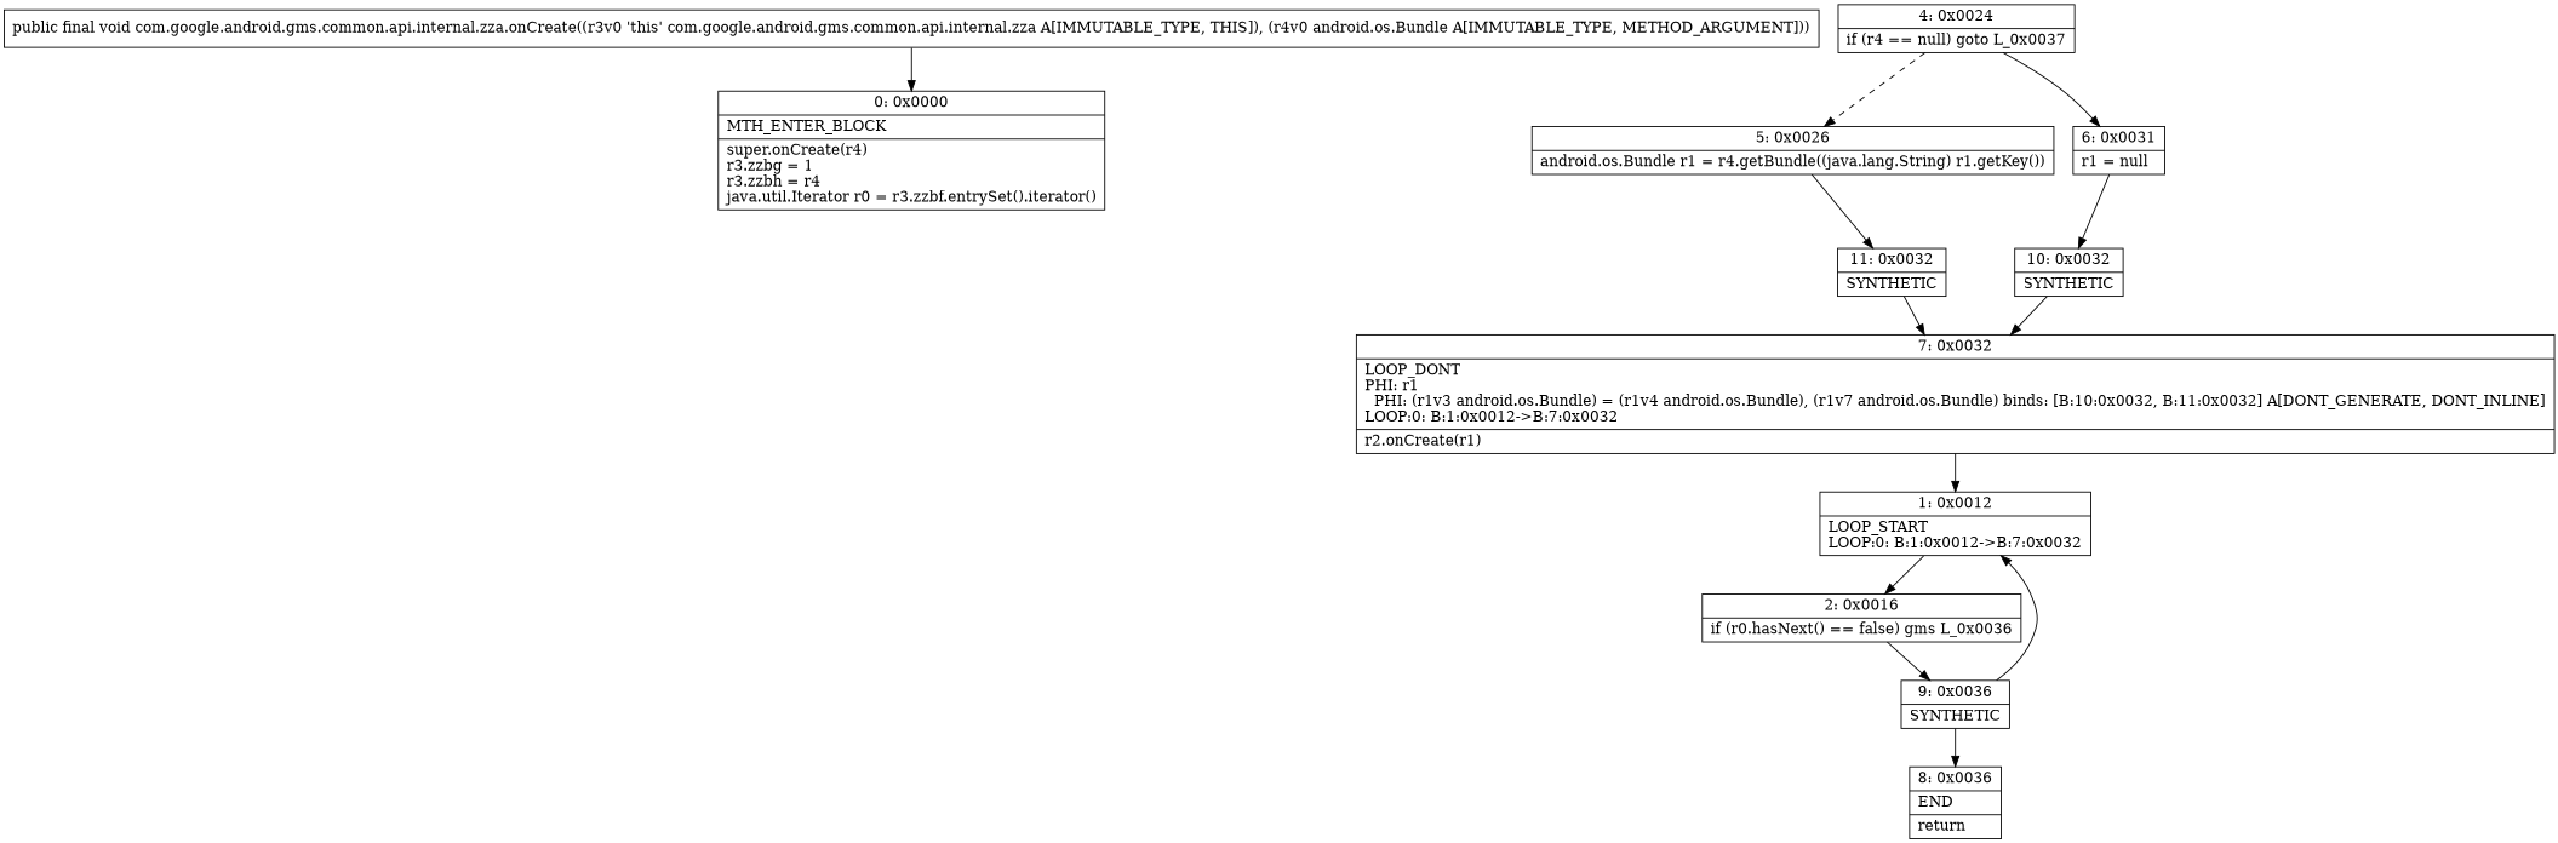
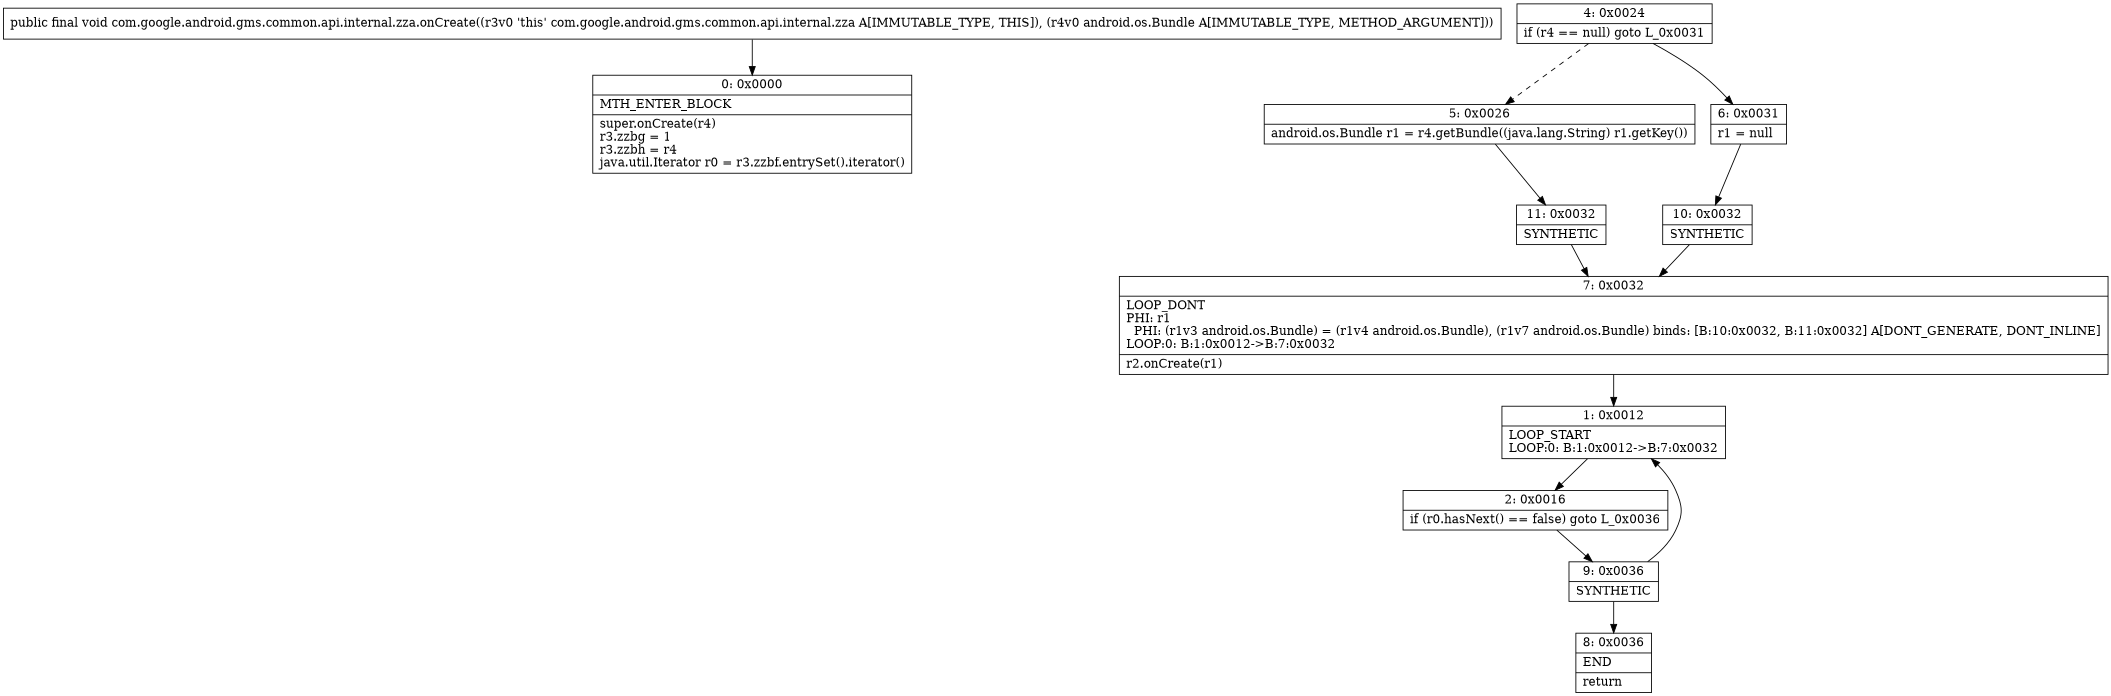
  digraph {
    node [shape=record]
    n1 [label="{0\:\ 0x0000|MTH_ENTER_BLOCK\l|super.onCreate(r4)\lr3.zzbg = 1\lr3.zzbh = r4\ljava.util.Iterator r0 = r3.zzbf.entrySet().iterator()\l}"]
    n2 [label="{1\:\ 0x0012|LOOP_START\lLOOP:0: B:1:0x0012\-\>B:7:0x0032\l}"]
-   n3 [label="{2\:\ 0x0016|if (r0.hasNext() == false) gms L_0x0036\l}"]
+   n3 [label="{2\:\ 0x0016|if (r0.hasNext() == false) goto L_0x0036\l}"]
    n4 [label="{9\:\ 0x0036|SYNTHETIC\l}"]
    n5 [label="{8\:\ 0x0036|END\l|return\l}"]
-   n6 [label="{4\:\ 0x0024|if (r4 == null) goto L_0x0037\l}"]
+   n6 [label="{4\:\ 0x0024|if (r4 == null) goto L_0x0031\l}"]
    n7 [label="{5\:\ 0x0026|android.os.Bundle r1 = r4.getBundle((java.lang.String) r1.getKey())\l}"]
    n8 [label="{6\:\ 0x0031|r1 = null\l}"]
    n9 [label="{11\:\ 0x0032|SYNTHETIC\l}"]
    n10 [label="{10\:\ 0x0032|SYNTHETIC\l}"]
    n11 [label="{7\:\ 0x0032|LOOP_DONT\lPHI: r1 \l  PHI: (r1v3 android.os.Bundle) = (r1v4 android.os.Bundle), (r1v7 android.os.Bundle) binds: [B:10:0x0032, B:11:0x0032] A[DONT_GENERATE, DONT_INLINE]\lLOOP:0: B:1:0x0012\-\>B:7:0x0032\l|r2.onCreate(r1)\l}"]
    n12 [label="{public final void com.google.android.gms.common.api.internal.zza.onCreate((r3v0 'this' com.google.android.gms.common.api.internal.zza A[IMMUTABLE_TYPE, THIS]), (r4v0 android.os.Bundle A[IMMUTABLE_TYPE, METHOD_ARGUMENT])) }"]
    n2 -> n3
    n3 -> n4
    n4 -> n2
    n4 -> n5
    n6 -> n7 [style=dashed]
    n6 -> n8
    n7 -> n9
    n8 -> n10
    n9 -> n11
    n10 -> n11
    n11 -> n2
    n12 -> n1
  }
